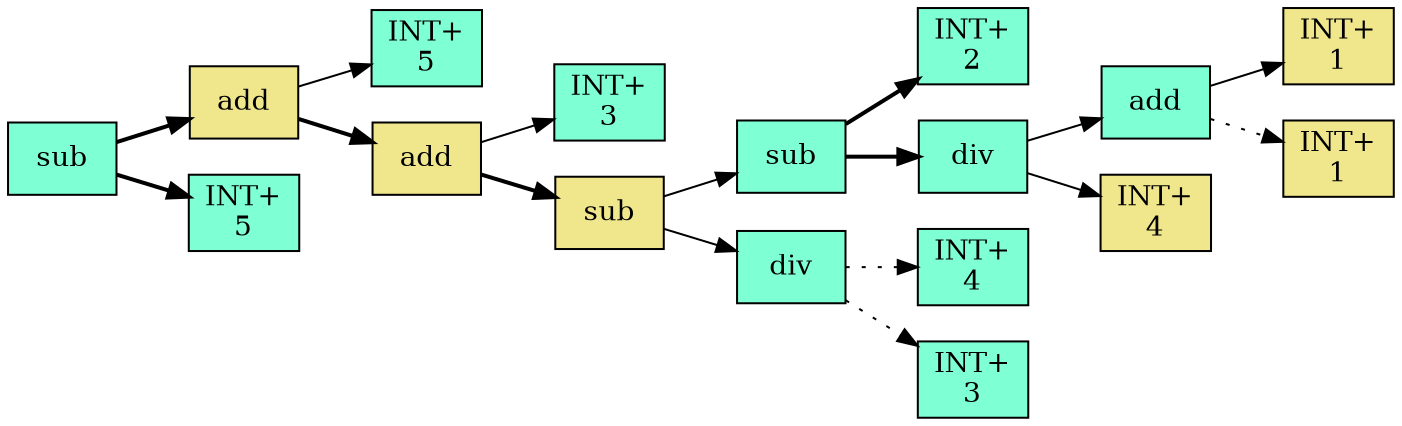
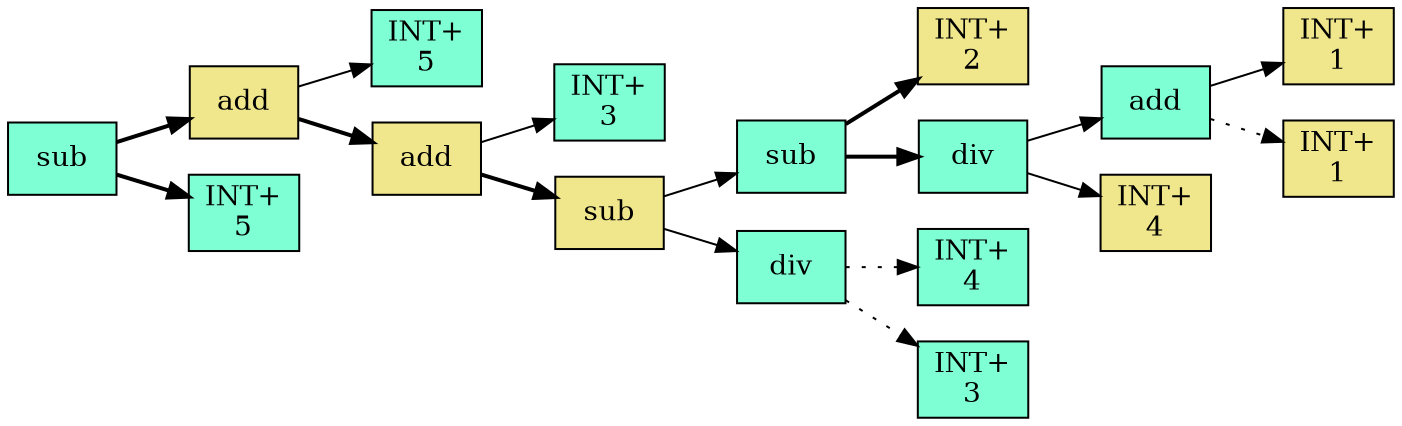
  digraph {
    rankdir=LR
    node [shape=box style=filled fillcolor=aquamarine]
    edge [style=solid]
    n1 [label=sub]
    n2 [label=add fillcolor=khaki]
    n3 [label="INT+\n5"]
    n4 [label="INT+\n5"]
    n5 [label=add fillcolor=khaki]
    n6 [label="INT+\n3"]
    n7 [label=sub fillcolor=khaki]
    n8 [label=sub]
    n9 [label=div]
-   n10 [label="INT+\n2"]
+   n10 [label="INT+\n2" fillcolor=khaki]
    n11 [label=div]
    n12 [label=add]
    n13 [label="INT+\n4" fillcolor=khaki]
    n14 [label="INT+\n1" fillcolor=khaki]
    n15 [label="INT+\n1" fillcolor=khaki]
    n16 [label="INT+\n4"]
    n17 [label="INT+\n3"]
    n1 -> n2 [style=bold]
    n1 -> n3 [style=bold]
    n2 -> n4
    n2 -> n5 [style=bold]
    n5 -> n6
    n5 -> n7 [style=bold]
    n7 -> n8
    n7 -> n9
    n8 -> n10 [style=bold]
    n8 -> n11 [style=bold]
    n9 -> n16 [style=dotted]
    n9 -> n17 [style=dotted]
    n11 -> n12
    n11 -> n13
    n12 -> n14
    n12 -> n15 [style=dotted]
  }
